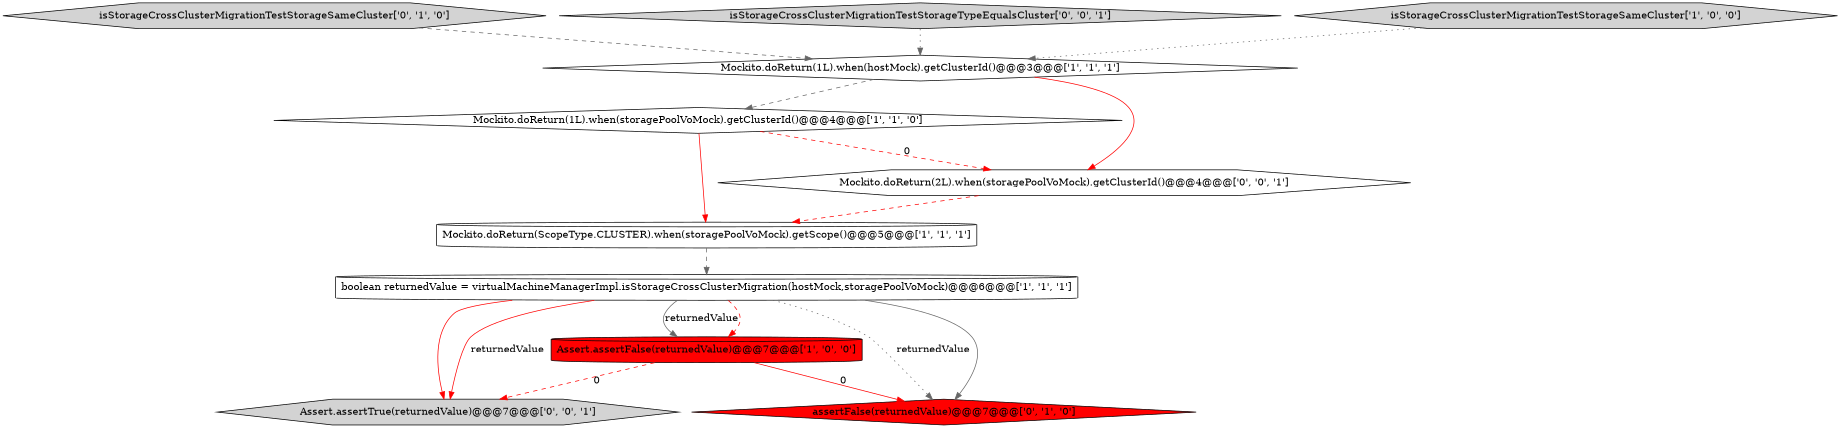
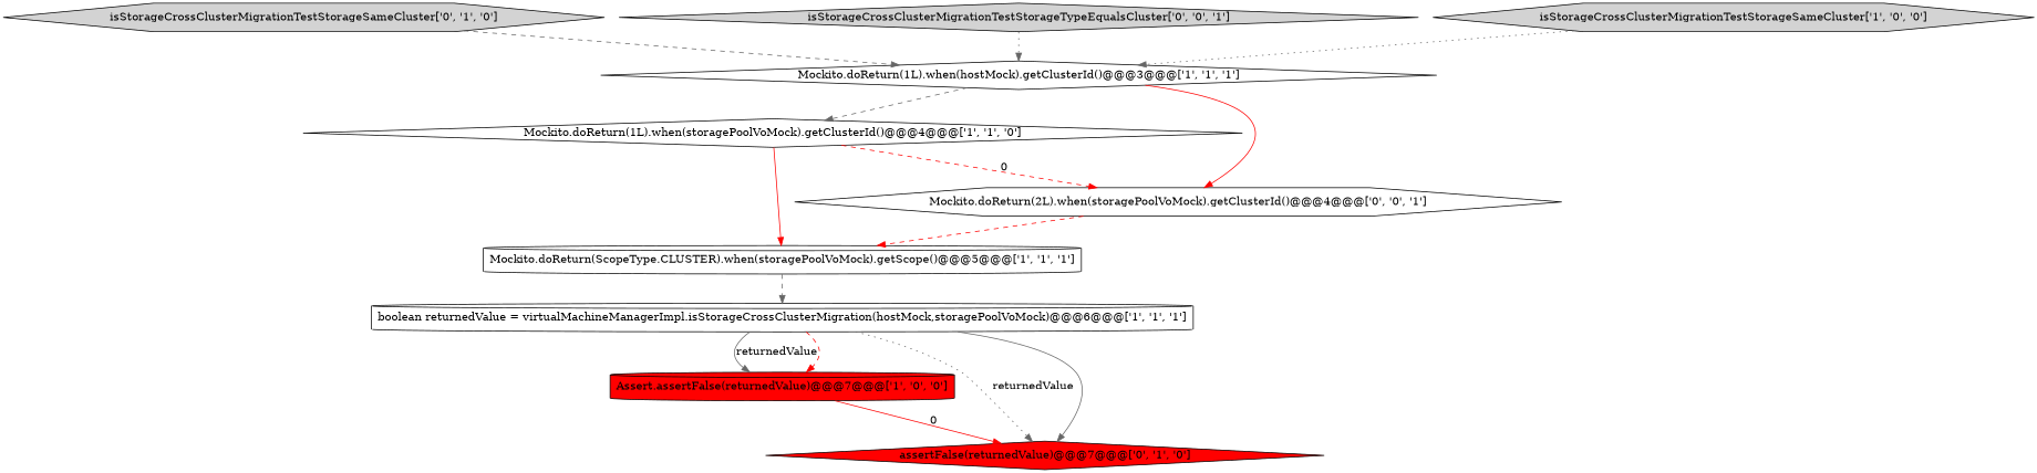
  digraph {
    node [fillcolor=white shape=hexagon style=filled]
    edge [style=dashed color=red]
-   n1 [fillcolor=lightgray label="Assert.assertTrue(returnedValue)@@@7@@@['0', '0', '1']"]
    n2 [fillcolor=lightgray label="isStorageCrossClusterMigrationTestStorageSameCluster['0', '1', '0']"]
    n3 [label="Mockito.doReturn(1L).when(hostMock).getClusterId()@@@3@@@['1', '1', '1']" shape=diamond]
    n4 [label="Mockito.doReturn(1L).when(storagePoolVoMock).getClusterId()@@@4@@@['1', '1', '0']" shape=diamond]
    n5 [label="Mockito.doReturn(2L).when(storagePoolVoMock).getClusterId()@@@4@@@['0', '0', '1']"]
    n6 [label="Mockito.doReturn(ScopeType.CLUSTER).when(storagePoolVoMock).getScope()@@@5@@@['1', '1', '1']" shape=cylinder]
    n7 [fillcolor=lightgray label="isStorageCrossClusterMigrationTestStorageTypeEqualsCluster['0', '0', '1']" shape=diamond]
    n8 [label="boolean returnedValue = virtualMachineManagerImpl.isStorageCrossClusterMigration(hostMock,storagePoolVoMock)@@@6@@@['1', '1', '1']" shape=cylinder]
    n9 [fillcolor=lightgray label="isStorageCrossClusterMigrationTestStorageSameCluster['1', '0', '0']"]
    n10 [fillcolor=red label="assertFalse(returnedValue)@@@7@@@['0', '1', '0']" shape=diamond]
    n11 [fillcolor=red label="Assert.assertFalse(returnedValue)@@@7@@@['1', '0', '0']" shape=cylinder]
    n2 -> n3 [color=gray40]
    n3 -> n4 [color=gray40]
    n3 -> n5 [style=solid]
    n4 -> n5 [label=0]
    n4 -> n6 [style=solid]
    n5 -> n6
    n6 -> n8 [color=gray40]
    n7 -> n3 [style=dotted color=gray40]
-   n8 -> n1 [style=solid]
-   n8 -> n1 [label=returnedValue style=solid]
    n8 -> n10 [label=returnedValue style=dotted color=gray40]
    n8 -> n10 [style=solid color=gray40]
    n8 -> n11 [label=returnedValue style=solid color=gray40]
    n8 -> n11
    n9 -> n3 [style=dotted color=gray40]
-   n11 -> n1 [label=0]
    n11 -> n10 [label=0 style=solid]
  }
